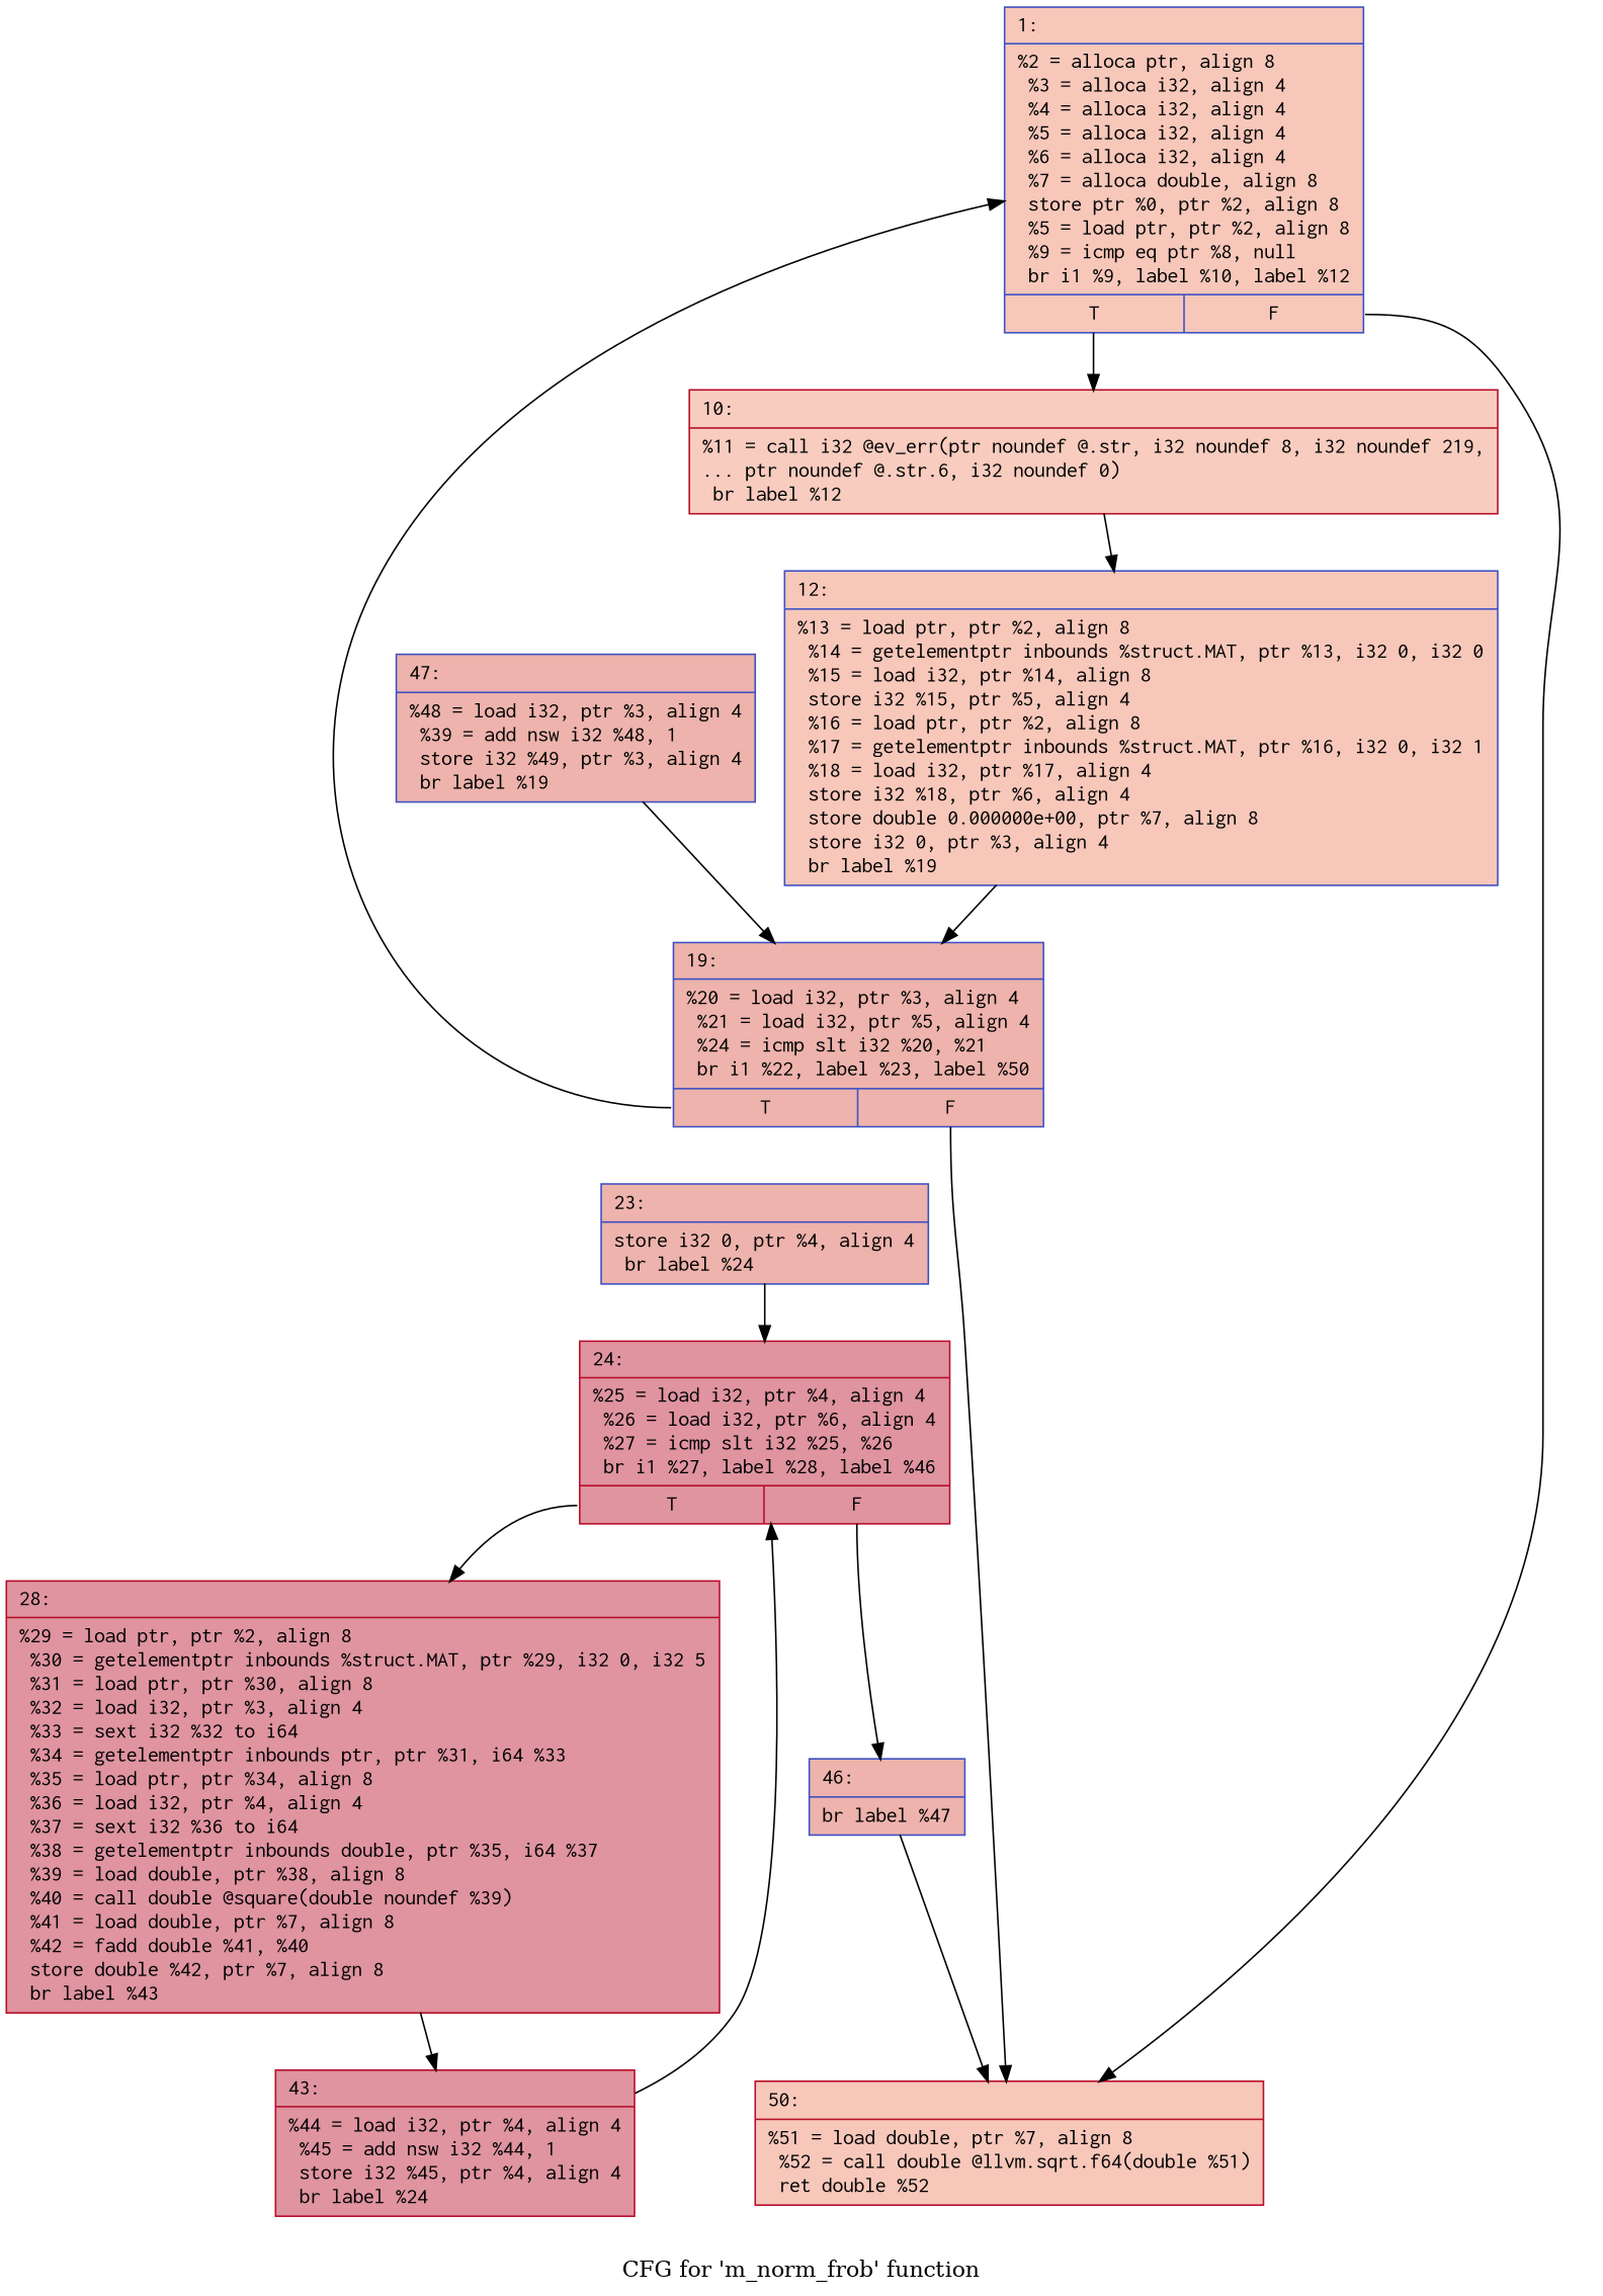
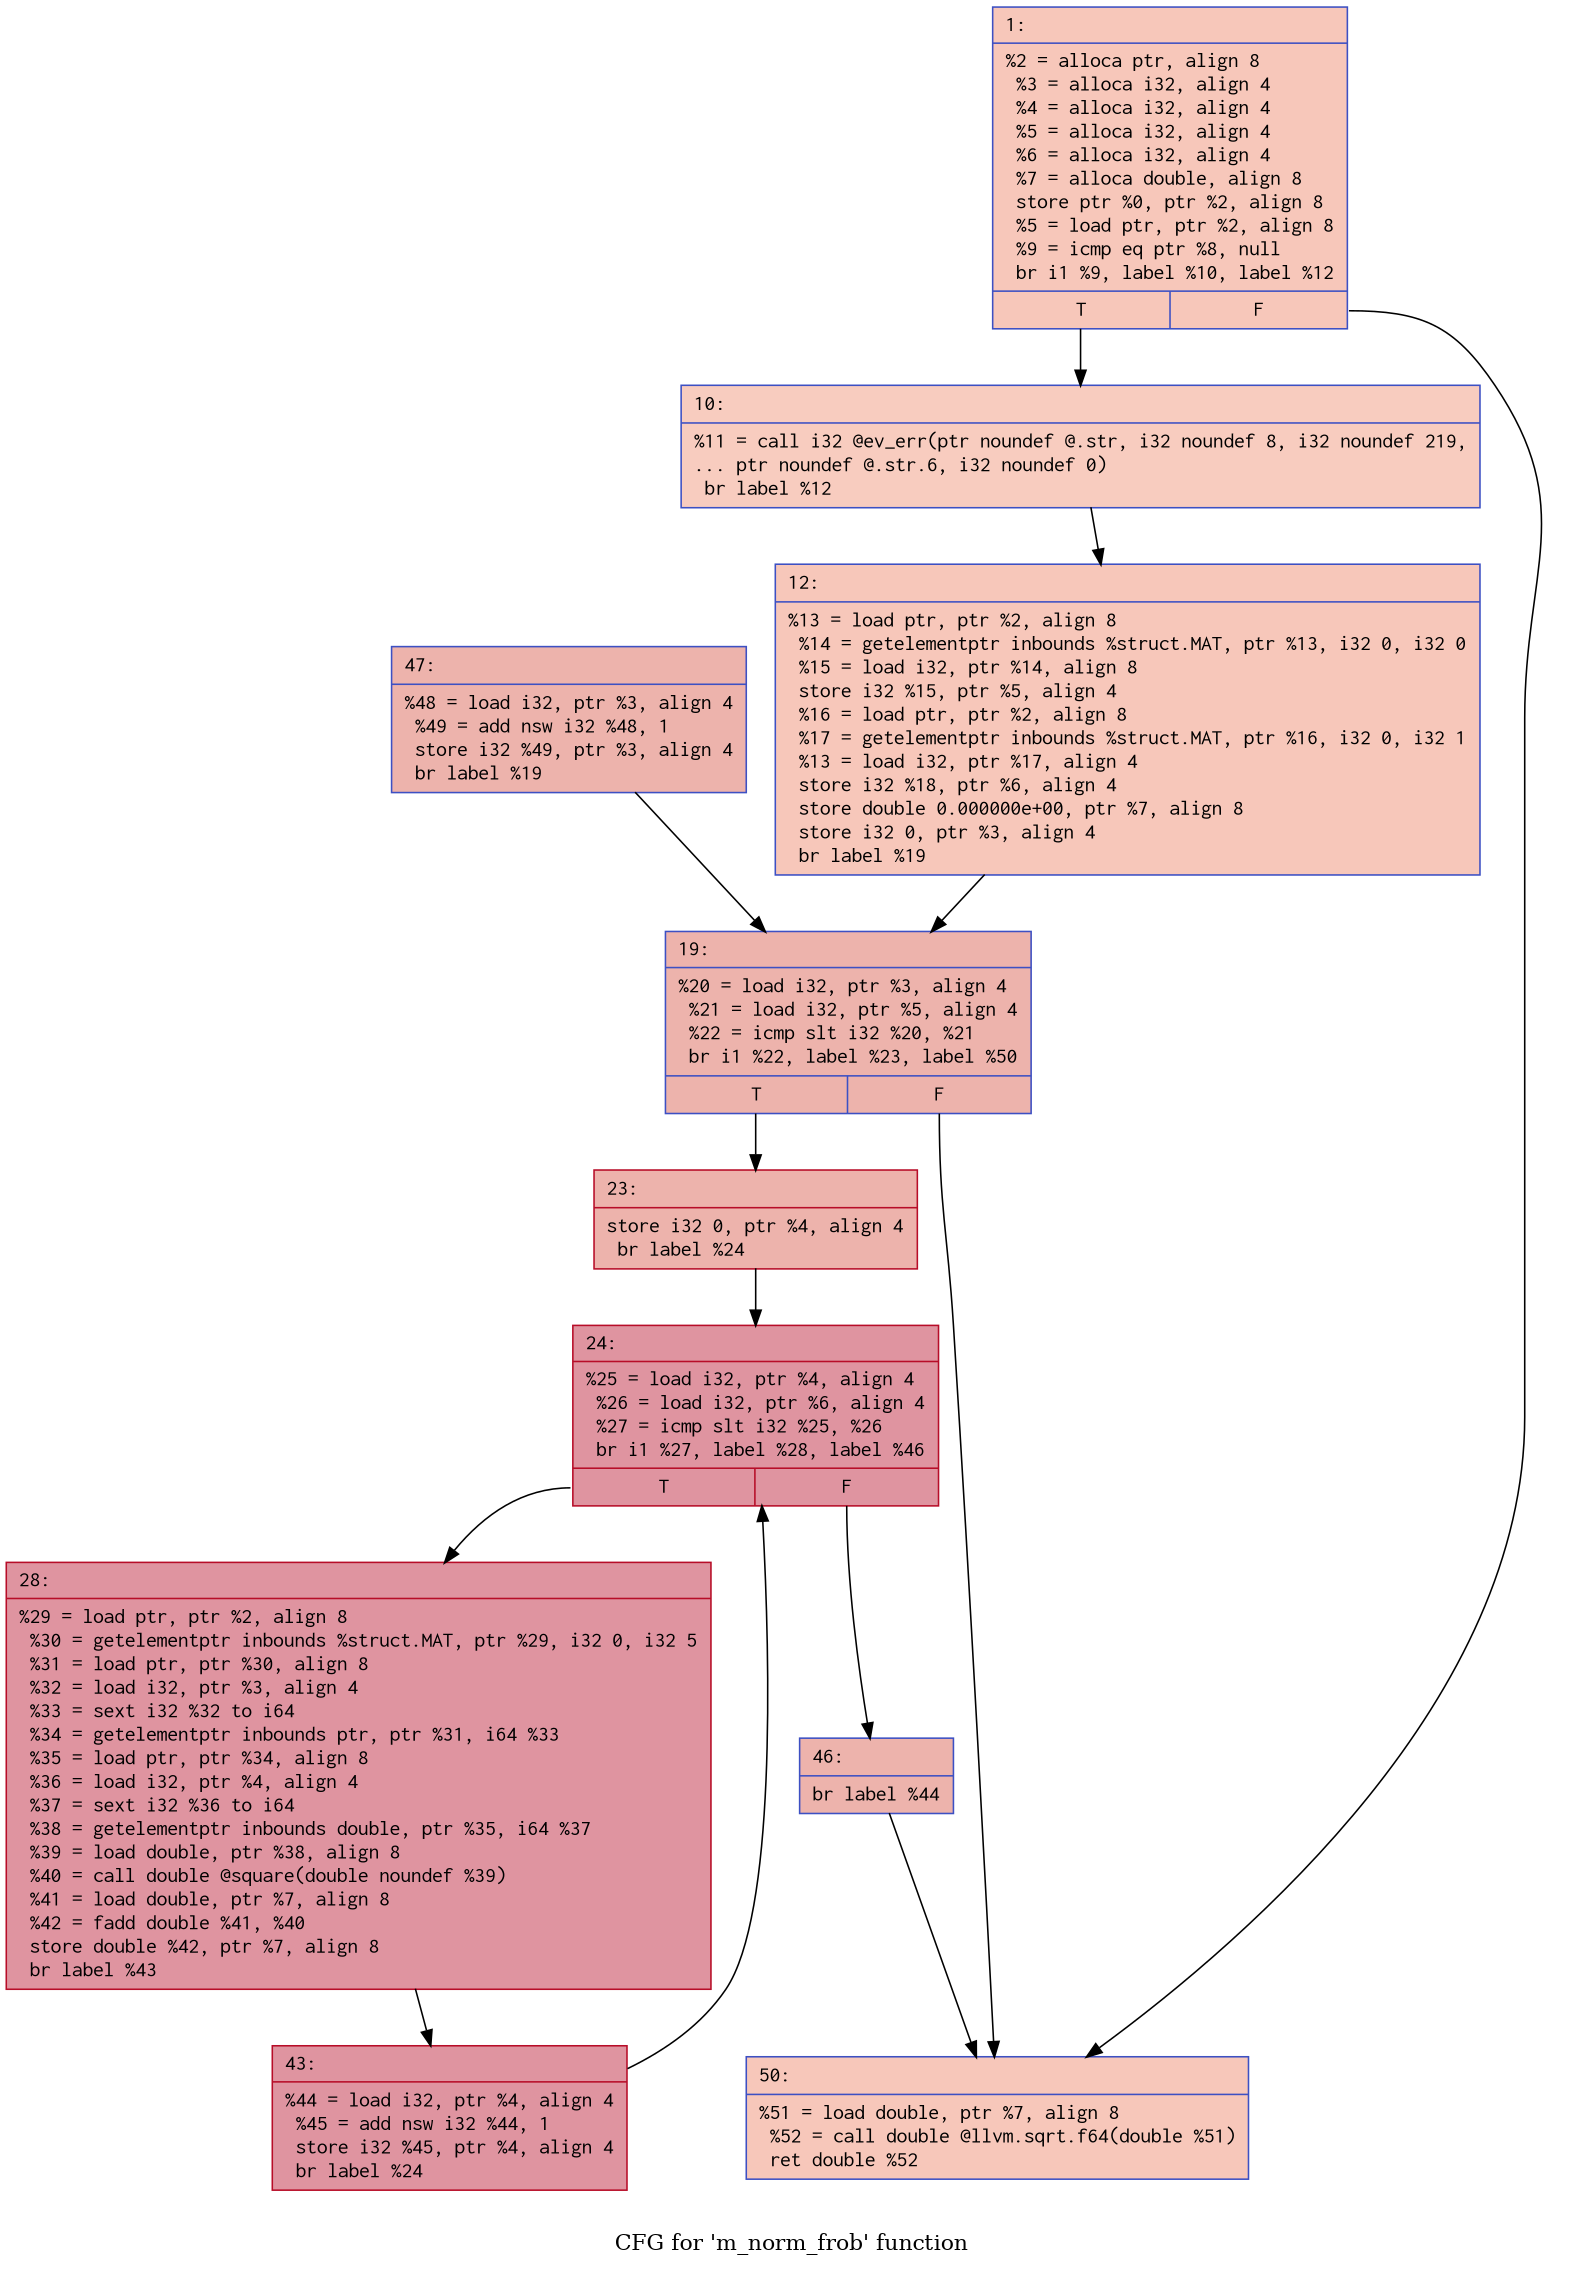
  digraph {
    label="CFG for 'm_norm_frob' function"
    node [color="#3d50c3ff" fillcolor="#d6524470" fontname=Courier shape=record style=filled]
    n1 [fillcolor="#ec7f6370" label="{1:\l|  %2 = alloca ptr, align 8\l  %3 = alloca i32, align 4\l  %4 = alloca i32, align 4\l  %5 = alloca i32, align 4\l  %6 = alloca i32, align 4\l  %7 = alloca double, align 8\l  store ptr %0, ptr %2, align 8\l  %5 = load ptr, ptr %2, align 8\l  %9 = icmp eq ptr %8, null\l  br i1 %9, label %10, label %12\l|{<s0>T|<s1>F}}"]
-   n2 [color="#b70d28ff" fillcolor="#f08b6e70" label="{10:\l|  %11 = call i32 @ev_err(ptr noundef @.str, i32 noundef 8, i32 noundef 219,\l... ptr noundef @.str.6, i32 noundef 0)\l  br label %12\l}"]
-   n3 [color="#b70d28ff" fillcolor="#ec7f6370" label="{50:\l|  %51 = load double, ptr %7, align 8\l  %52 = call double @llvm.sqrt.f64(double %51)\l  ret double %52\l}"]
-   n4 [fillcolor="#ec7f6370" label="{12:\l|  %13 = load ptr, ptr %2, align 8\l  %14 = getelementptr inbounds %struct.MAT, ptr %13, i32 0, i32 0\l  %15 = load i32, ptr %14, align 8\l  store i32 %15, ptr %5, align 4\l  %16 = load ptr, ptr %2, align 8\l  %17 = getelementptr inbounds %struct.MAT, ptr %16, i32 0, i32 1\l  %18 = load i32, ptr %17, align 4\l  store i32 %18, ptr %6, align 4\l  store double 0.000000e+00, ptr %7, align 8\l  store i32 0, ptr %3, align 4\l  br label %19\l}"]
-   n5 [label="{19:\l|  %20 = load i32, ptr %3, align 4\l  %21 = load i32, ptr %5, align 4\l  %24 = icmp slt i32 %20, %21\l  br i1 %22, label %23, label %50\l|{<s0>T|<s1>F}}"]
-   n6 [label="{23:\l|  store i32 0, ptr %4, align 4\l  br label %24\l}"]
+   n2 [fillcolor="#f08b6e70" label="{10:\l|  %11 = call i32 @ev_err(ptr noundef @.str, i32 noundef 8, i32 noundef 219,\l... ptr noundef @.str.6, i32 noundef 0)\l  br label %12\l}"]
+   n3 [fillcolor="#ec7f6370" label="{50:\l|  %51 = load double, ptr %7, align 8\l  %52 = call double @llvm.sqrt.f64(double %51)\l  ret double %52\l}"]
+   n4 [fillcolor="#ec7f6370" label="{12:\l|  %13 = load ptr, ptr %2, align 8\l  %14 = getelementptr inbounds %struct.MAT, ptr %13, i32 0, i32 0\l  %15 = load i32, ptr %14, align 8\l  store i32 %15, ptr %5, align 4\l  %16 = load ptr, ptr %2, align 8\l  %17 = getelementptr inbounds %struct.MAT, ptr %16, i32 0, i32 1\l  %13 = load i32, ptr %17, align 4\l  store i32 %18, ptr %6, align 4\l  store double 0.000000e+00, ptr %7, align 8\l  store i32 0, ptr %3, align 4\l  br label %19\l}"]
+   n5 [label="{19:\l|  %20 = load i32, ptr %3, align 4\l  %21 = load i32, ptr %5, align 4\l  %22 = icmp slt i32 %20, %21\l  br i1 %22, label %23, label %50\l|{<s0>T|<s1>F}}"]
+   n6 [color="#b70d28ff" label="{23:\l|  store i32 0, ptr %4, align 4\l  br label %24\l}"]
    n7 [color="#b70d28ff" fillcolor="#b70d2870" label="{24:\l|  %25 = load i32, ptr %4, align 4\l  %26 = load i32, ptr %6, align 4\l  %27 = icmp slt i32 %25, %26\l  br i1 %27, label %28, label %46\l|{<s0>T|<s1>F}}"]
    n8 [color="#b70d28ff" fillcolor="#b70d2870" label="{28:\l|  %29 = load ptr, ptr %2, align 8\l  %30 = getelementptr inbounds %struct.MAT, ptr %29, i32 0, i32 5\l  %31 = load ptr, ptr %30, align 8\l  %32 = load i32, ptr %3, align 4\l  %33 = sext i32 %32 to i64\l  %34 = getelementptr inbounds ptr, ptr %31, i64 %33\l  %35 = load ptr, ptr %34, align 8\l  %36 = load i32, ptr %4, align 4\l  %37 = sext i32 %36 to i64\l  %38 = getelementptr inbounds double, ptr %35, i64 %37\l  %39 = load double, ptr %38, align 8\l  %40 = call double @square(double noundef %39)\l  %41 = load double, ptr %7, align 8\l  %42 = fadd double %41, %40\l  store double %42, ptr %7, align 8\l  br label %43\l}"]
-   n9 [label="{46:\l|  br label %47\l}"]
+   n9 [label="{46:\l|  br label %44\l}"]
    n10 [color="#b70d28ff" fillcolor="#b70d2870" label="{43:\l|  %44 = load i32, ptr %4, align 4\l  %45 = add nsw i32 %44, 1\l  store i32 %45, ptr %4, align 4\l  br label %24\l}"]
-   n11 [label="{47:\l|  %48 = load i32, ptr %3, align 4\l  %39 = add nsw i32 %48, 1\l  store i32 %49, ptr %3, align 4\l  br label %19\l}"]
+   n11 [label="{47:\l|  %48 = load i32, ptr %3, align 4\l  %49 = add nsw i32 %48, 1\l  store i32 %49, ptr %3, align 4\l  br label %19\l}"]
    n1 -> n2 [tailport=s0]
    n1 -> n3 [tailport=s1]
    n2 -> n4
    n4 -> n5
    n5 -> n3 [tailport=s1]
-   n5 -> n1 [tailport=s0]
+   n5 -> n6 [tailport=s0]
    n6 -> n7
    n7 -> n8 [tailport=s0]
    n7 -> n9 [tailport=s1]
    n8 -> n10
    n9 -> n3
    n10 -> n7
    n11 -> n5
  }
